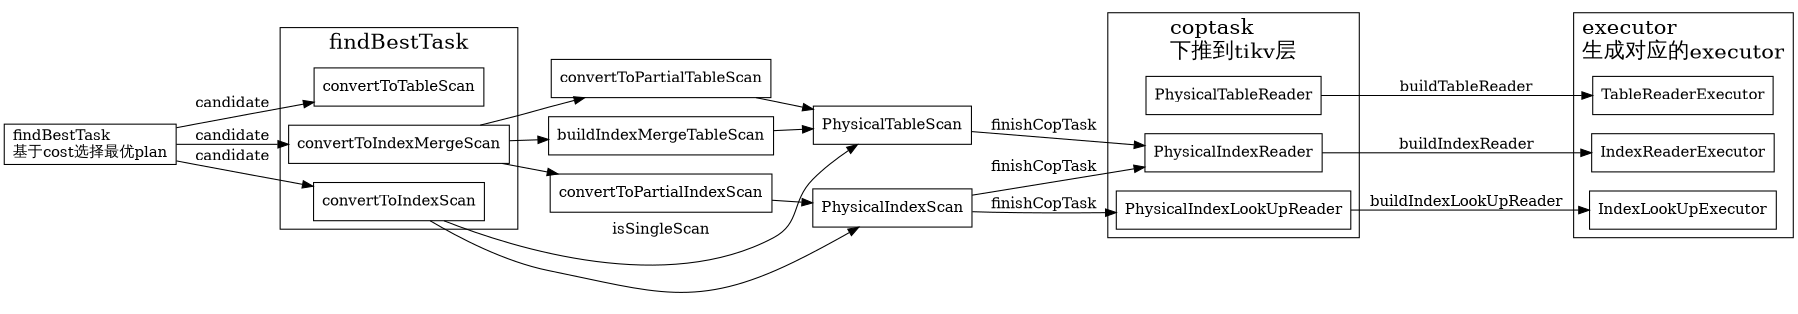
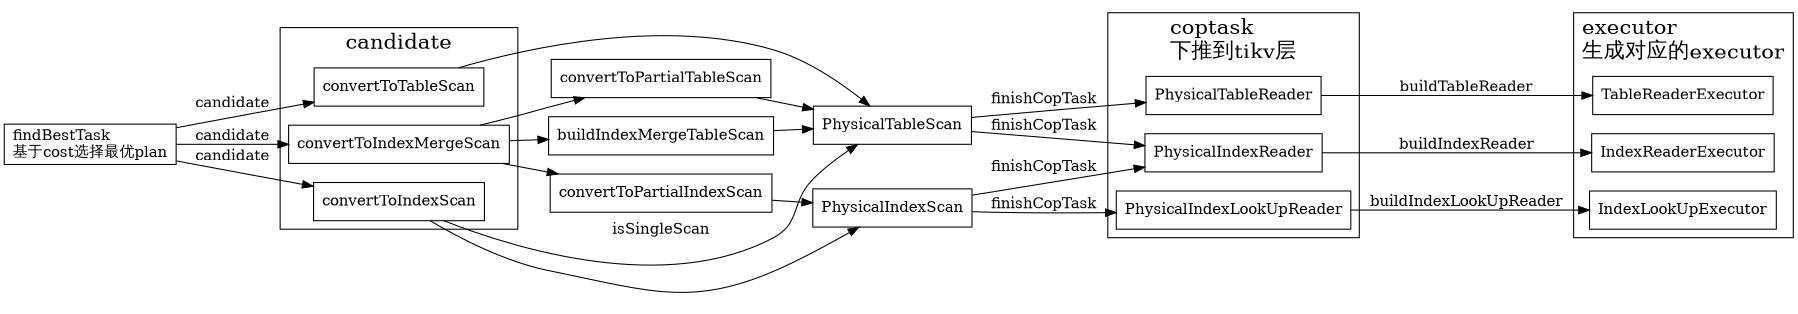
  digraph {
    newrank=true
    rankdir=LR
    node [shape=box]
    convertToTableScan
    convertToIndexScan
    convertToIndexMergeScan
    PhysicalIndexReader
    PhysicalIndexLookUpReader
    PhysicalTableReader
    TableReaderExecutor
    IndexReaderExecutor
    IndexLookUpExecutor
    PhysicalTableScan
    PhysicalIndexScan
    convertToPartialTableScan
    convertToPartialIndexScan
    buildIndexMergeTableScan
    n15 [label="findBestTask\l基于cost选择最优plan"]
    subgraph sub_1 {
      rank=same
      convertToTableScan
      convertToIndexScan
      convertToIndexMergeScan
    }
    subgraph cluster_2 {
      fontsize=20
-     label=findBestTask
+     label=candidate
      convertToTableScan
      convertToIndexScan
      convertToIndexMergeScan
    }
    subgraph cluster_3 {
      fontsize=20
      label="coptask\l下推到tikv层"
      PhysicalIndexReader
      PhysicalIndexLookUpReader
      PhysicalTableReader
    }
    subgraph cluster_4 {
      fontsize=20
      label="executor\l生成对应的executor"
      TableReaderExecutor
      IndexReaderExecutor
      IndexLookUpExecutor
    }
+   convertToTableScan -> PhysicalTableScan
    convertToIndexScan -> PhysicalTableScan [label=isSingleScan]
    convertToIndexScan -> PhysicalIndexScan
    convertToIndexMergeScan -> convertToPartialTableScan
    convertToIndexMergeScan -> convertToPartialIndexScan
    convertToIndexMergeScan -> buildIndexMergeTableScan
    PhysicalIndexReader -> IndexReaderExecutor [label=buildIndexReader]
    PhysicalIndexLookUpReader -> IndexLookUpExecutor [label=buildIndexLookUpReader]
    PhysicalTableReader -> TableReaderExecutor [label=buildTableReader]
    PhysicalTableScan -> PhysicalIndexReader [label=finishCopTask]
+   PhysicalTableScan -> PhysicalTableReader [label=finishCopTask]
    PhysicalIndexScan -> PhysicalIndexReader [label=finishCopTask]
    PhysicalIndexScan -> PhysicalIndexLookUpReader [label=finishCopTask]
    convertToPartialTableScan -> PhysicalTableScan
    convertToPartialIndexScan -> PhysicalIndexScan
    buildIndexMergeTableScan -> PhysicalTableScan
    n15 -> convertToTableScan [label=candidate]
    n15 -> convertToIndexScan [label=candidate]
    n15 -> convertToIndexMergeScan [label=candidate]
  }
